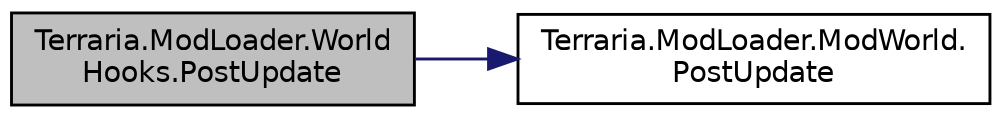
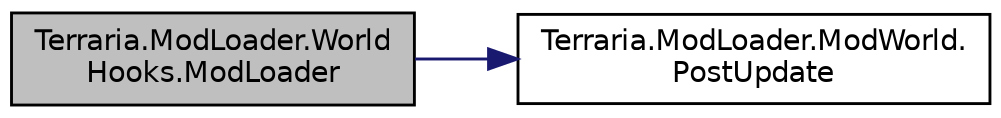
  digraph {
    rankdir=LR
    node [color=black fontname=Helvetica fontsize=10 shape=record style=filled]
-   n1 [fillcolor=grey75 fontcolor=black height=0.2 label="Terraria.ModLoader.World\lHooks.PostUpdate" width=0.4]
+   n1 [fillcolor=grey75 fontcolor=black height=0.2 label="Terraria.ModLoader.World\lHooks.ModLoader" width=0.4]
    n2 [fillcolor=white height=0.2 label="Terraria.ModLoader.ModWorld.\lPostUpdate" width=0.4]
    n1 -> n2 [color=midnightblue fontname=Helvetica fontsize=10 labelfontname=Helvetica labelfontsize=10 style=solid]
  }
